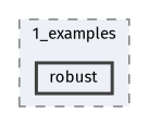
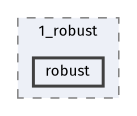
  digraph {
    compound=true
    fontname="Fira Sans"
    n1 [color=grey25 fillcolor="#edf0f7" fontname="Fira Sans" fontsize=10 height=0.2 label=robust shape=box style="filled,bold" width=0.4]
    subgraph cluster_1 {
      bgcolor="#edf0f7"
      fontsize=10
-     label="1_examples"
+     label="1_robust"
      pencolor=grey50
      style="filled,dashed"
      n1
    }
  }
